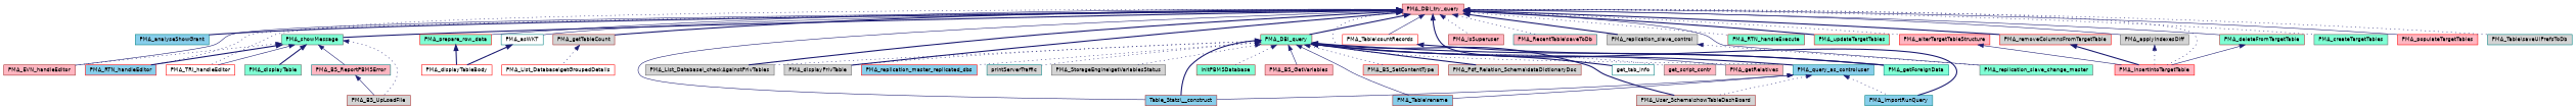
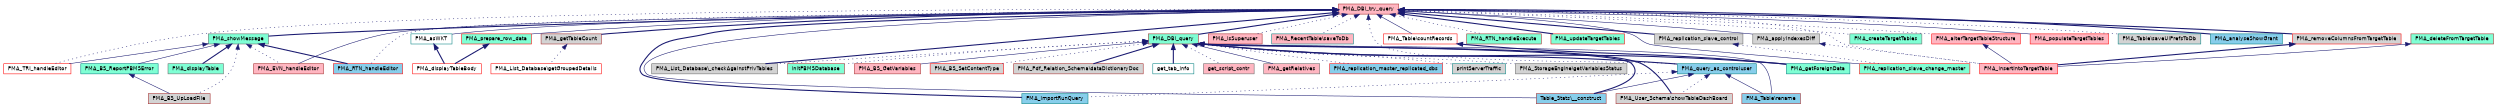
  digraph {
    rankdir=TB
    node [color=brown fillcolor=lightgrey fontname=Helvetica fontsize=10 shape=record style=filled]
    edge [color=midnightblue dir=back fontname=Helvetica fontsize=10 labelfontname=Helvetica labelfontsize=10 style=dotted]
    n1 [fillcolor=lightpink fontcolor=black height=0.2 label=PMA_DBI_try_query width=0.4]
    n2 [color=teal fillcolor=skyblue height=0.2 label=PMA_analyseShowGrant width=0.4]
    n3 [color=gray40 fillcolor=aquamarine height=0.2 label=PMA_showMessage width=0.4]
    n4 [fillcolor=lightpink height=0.2 label=PMA_EVN_handleEditor width=0.4]
    n5 [color=red fillcolor=skyblue height=0.2 label=PMA_RTN_handleEditor width=0.4]
    n6 [color=red fillcolor=white height=0.2 label=PMA_TRI_handleEditor width=0.4]
    n7 [color=teal fillcolor=white height=0.2 label=PMA_asWKT width=0.4]
    n8 [height=0.2 label=PMA_getTableCount width=0.4]
    n9 [fillcolor=aquamarine height=0.2 label=PMA_DBI_query width=0.4]
    n10 [fillcolor=skyblue height=0.2 label="Table_Stats\\__construct" width=0.4]
    n11 [color=gray40 height=0.2 label="PMA_List_Database\\_checkAgainstPrivTables" width=0.4]
    n12 [color=teal fillcolor=skyblue height=0.2 label=PMA_query_as_controluser width=0.4]
    n13 [color=teal fillcolor=skyblue height=0.2 label=PMA_importRunQuery width=0.4]
-   n14 [color=gray40 height=0.2 label=PMA_displayPrivTable width=0.4]
    n15 [fillcolor=lightpink height=0.2 label=PMA_isSuperuser width=0.4]
    n16 [color=red fillcolor=aquamarine height=0.2 label=PMA_prepare_row_data width=0.4]
    n17 [color=teal fillcolor=lightpink height=0.2 label="PMA_RecentTable\\saveToDb" width=0.4]
    n18 [color=gray40 height=0.2 label=PMA_replication_slave_control width=0.4]
-   n19 [color=gray40 fillcolor=aquamarine height=0.2 label=PMA_replication_slave_change_master width=0.4]
+   n19 [color=red fillcolor=aquamarine height=0.2 label=PMA_replication_slave_change_master width=0.4]
    n20 [fillcolor=aquamarine height=0.2 label=PMA_RTN_handleExecute width=0.4]
    n21 [color=red fillcolor=aquamarine height=0.2 label=PMA_updateTargetTables width=0.4]
    n22 [color=red fillcolor=lightpink height=0.2 label=PMA_insertIntoTargetTable width=0.4]
    n23 [color=gray40 fillcolor=aquamarine height=0.2 label=PMA_createTargetTables width=0.4]
    n24 [color=red fillcolor=lightpink height=0.2 label=PMA_populateTargetTables width=0.4]
    n25 [fillcolor=aquamarine height=0.2 label=PMA_deleteFromTargetTable width=0.4]
    n26 [color=red fillcolor=lightpink height=0.2 label=PMA_alterTargetTableStructure width=0.4]
    n27 [color=red height=0.2 label=PMA_removeColumnsFromTargetTable width=0.4]
    n28 [color=gray40 height=0.2 label=PMA_applyIndexesDiff width=0.4]
    n29 [color=red fillcolor=white height=0.2 label="PMA_Table\\countRecords" width=0.4]
    n30 [color=teal height=0.2 label="PMA_Table\\saveUiPrefsToDb" width=0.4]
-   n31 [color=teal fillcolor=lightpink height=0.2 label=PMA_BS_ReportPBMSError width=0.4]
+   n31 [color=teal fillcolor=aquamarine height=0.2 label=PMA_BS_ReportPBMSError width=0.4]
    n32 [height=0.2 label=PMA_BS_UpLoadFile width=0.4]
    n33 [color=gray40 fillcolor=aquamarine height=0.2 label=PMA_displayTable width=0.4]
    n34 [color=red fillcolor=white height=0.2 label=PMA_displayTableBody width=0.4]
    n35 [color=red fillcolor=white height=0.2 label="PMA_List_Database\\getGroupedDetails" width=0.4]
    n36 [fillcolor=aquamarine height=0.2 label=initPBMSDatabase width=0.4]
    n37 [fillcolor=lightpink height=0.2 label=PMA_BS_GetVariables width=0.4]
    n38 [color=red height=0.2 label=PMA_BS_SetContentType width=0.4]
    n39 [height=0.2 label="PMA_Pdf_Relation_Schema\\dataDictionaryDoc" width=0.4]
    n40 [color=teal fillcolor=white height=0.2 label=get_tab_info width=0.4]
    n41 [color=gray40 fillcolor=lightpink height=0.2 label=get_script_contr width=0.4]
    n42 [fillcolor=skyblue height=0.2 label="PMA_Table\\rename" width=0.4]
    n43 [height=0.2 label="PMA_User_Schema\\showTableDashBoard" width=0.4]
    n44 [color=teal fillcolor=aquamarine height=0.2 label=PMA_getForeignData width=0.4]
    n45 [color=gray40 fillcolor=lightpink height=0.2 label=PMA_getRelatives width=0.4]
    n46 [color=red fillcolor=skyblue height=0.2 label=PMA_replication_master_replicated_dbs width=0.4]
    n47 [color=teal height=0.2 label=printServerTraffic width=0.4]
    n48 [color=gray40 height=0.2 label="PMA_StorageEngine\\getVariablesStatus" width=0.4]
    n1 -> n2 [style=bold]
    n1 -> n3 [style=bold]
    n1 -> n4 [style=solid]
    n1 -> n5
    n1 -> n6
    n1 -> n7 [style=solid]
    n1 -> n8 [style=bold]
    n1 -> n9 [style=bold]
    n1 -> n10 [style=solid]
    n1 -> n11 [style=bold]
    n1 -> n12
    n1 -> n13 [style=bold]
-   n1 -> n14 [style=bold]
    n1 -> n15
    n1 -> n16 [style=solid]
    n1 -> n17
    n1 -> n18 [style=bold]
    n1 -> n19 [style=solid]
    n1 -> n20
    n1 -> n21 [style=bold]
    n1 -> n22
    n1 -> n23
    n1 -> n24 [style=solid]
-   n1 -> n25 [style=solid]
    n1 -> n26
    n1 -> n27 [style=bold]
    n1 -> n28 [style=solid]
    n1 -> n29 [style=solid]
    n1 -> n30
    n3 -> n4
    n3 -> n5 [style=bold]
    n3 -> n6 [style=solid]
    n3 -> n31 [style=solid]
    n3 -> n32
    n3 -> n33 [style=bold]
    n7 -> n34 [style=bold]
    n8 -> n35
    n9 -> n10 [style=bold]
    n9 -> n11
    n9 -> n12 [style=bold]
-   n9 -> n14
    n9 -> n36
    n9 -> n37 [style=solid]
    n9 -> n38
    n9 -> n39 [style=bold]
    n9 -> n40 [style=bold]
    n9 -> n41
    n9 -> n42 [style=solid]
    n9 -> n43 [style=bold]
    n9 -> n44 [style=bold]
    n9 -> n45 [style=solid]
    n9 -> n46
    n9 -> n47
    n9 -> n48
    n12 -> n10 [style=solid]
    n12 -> n13
    n12 -> n42 [style=solid]
    n12 -> n43
    n16 -> n34 [style=bold]
    n18 -> n19
    n25 -> n22 [style=solid]
    n26 -> n22 [style=solid]
    n27 -> n22 [style=bold]
    n28 -> n22
    n29 -> n44 [style=bold]
    n31 -> n32 [style=solid]
  }
